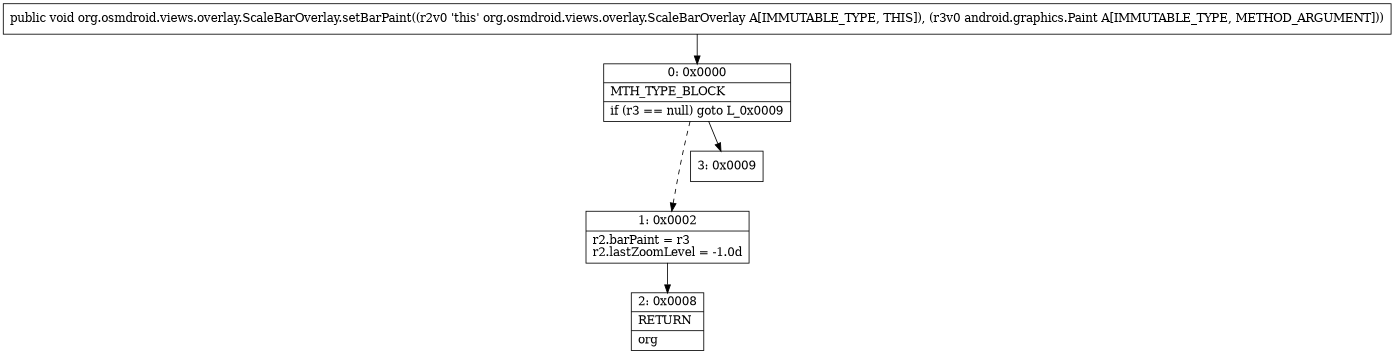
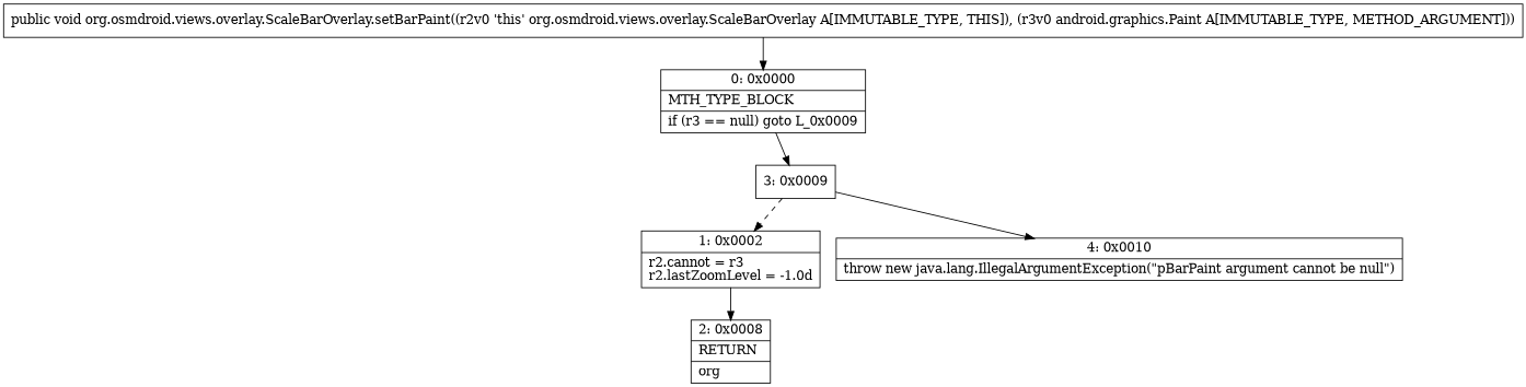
  digraph {
    node [shape=record]
    n1 [label="{0\:\ 0x0000|MTH_TYPE_BLOCK\l|if (r3 == null) goto L_0x0009\l}"]
-   n2 [label="{1\:\ 0x0002|r2.barPaint = r3\lr2.lastZoomLevel = \-1.0d\l}"]
+   n2 [label="{1\:\ 0x0002|r2.cannot = r3\lr2.lastZoomLevel = \-1.0d\l}"]
    n3 [label="{3\:\ 0x0009}"]
    n4 [label="{2\:\ 0x0008|RETURN\l|org\l}"]
+   n5 [label="{4\:\ 0x0010|throw new java.lang.IllegalArgumentException(\"pBarPaint argument cannot be null\")\l}"]
    n6 [label="{public void org.osmdroid.views.overlay.ScaleBarOverlay.setBarPaint((r2v0 'this' org.osmdroid.views.overlay.ScaleBarOverlay A[IMMUTABLE_TYPE, THIS]), (r3v0 android.graphics.Paint A[IMMUTABLE_TYPE, METHOD_ARGUMENT])) }"]
-   n1 -> n2 [style=dashed]
+   n3 -> n2 [style=dashed]
    n1 -> n3
    n2 -> n4
+   n3 -> n5
    n6 -> n1
  }
